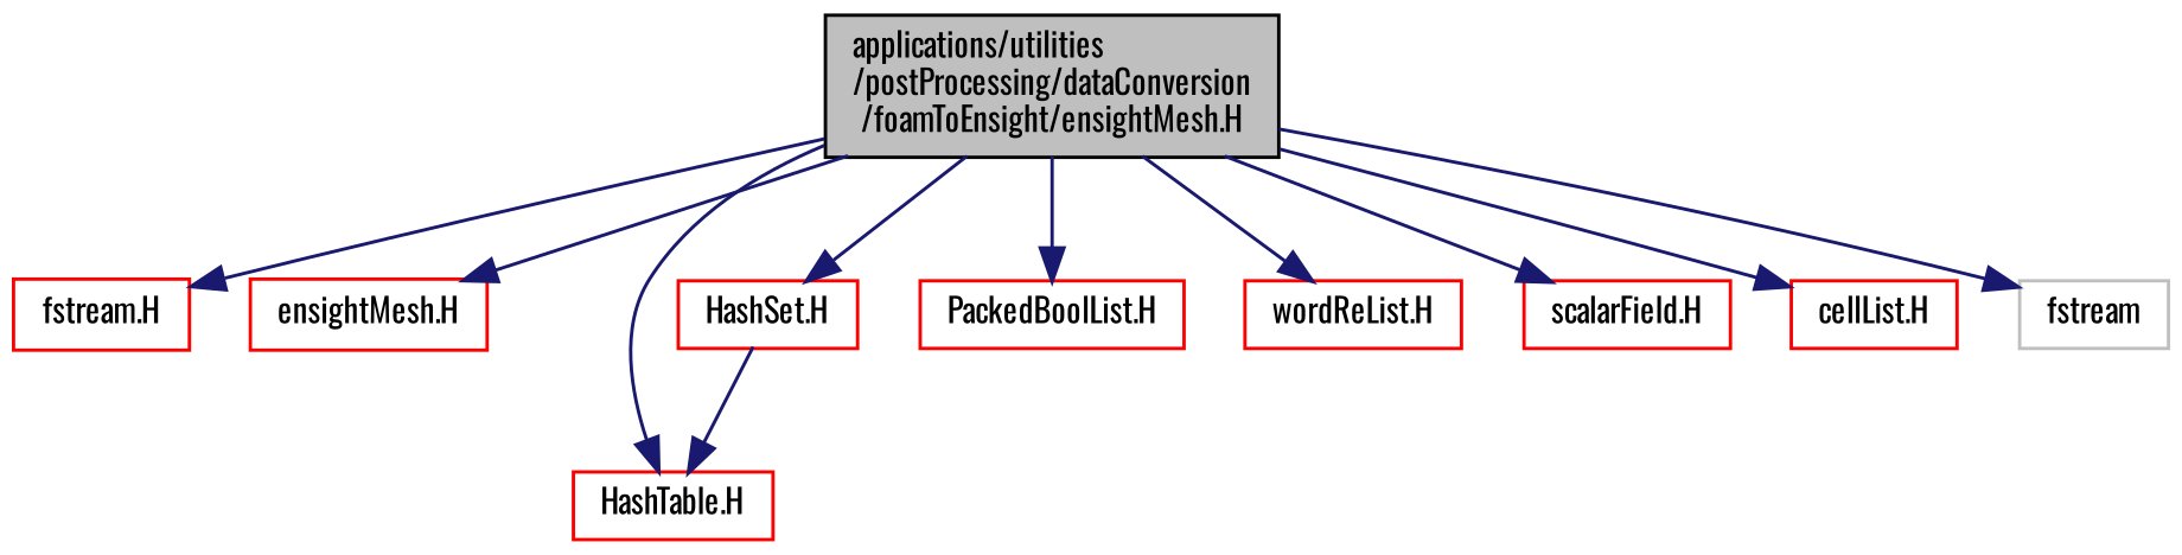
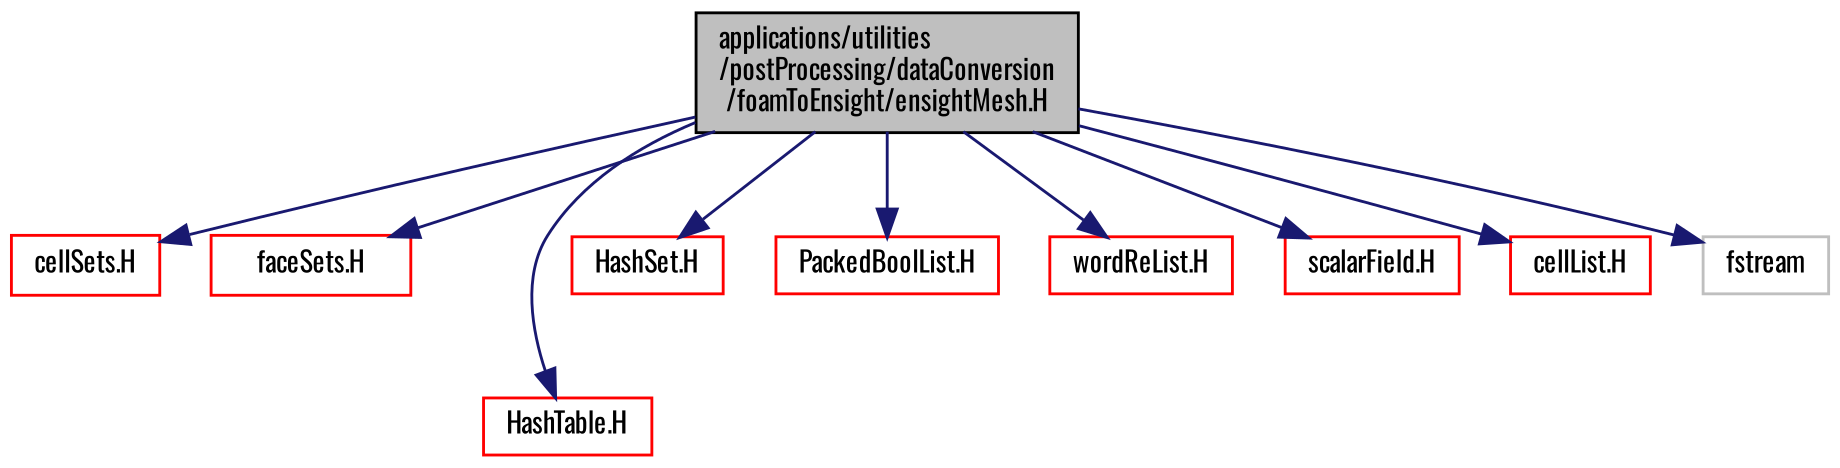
  digraph {
    fontname=Oswald
    node [color=red fontname=Oswald fontsize=10 shape=record]
    edge [color=midnightblue fontname=Oswald fontsize=10 labelfontname=FreeSans labelfontsize=10 style=solid]
    n1 [color=black fillcolor=grey75 fontcolor=black height=0.2 label="applications/utilities\l/postProcessing/dataConversion\l/foamToEnsight/ensightMesh.H" style=filled width=0.4]
-   n2 [height=0.2 label="fstream.H" width=0.4]
-   n3 [height=0.2 label="ensightMesh.H" width=0.4]
+   n2 [height=0.2 label="cellSets.H" width=0.4]
+   n3 [height=0.2 label="faceSets.H" width=0.4]
    n4 [height=0.2 label="HashTable.H" width=0.4]
    n5 [height=0.2 label="HashSet.H" width=0.4]
    n6 [height=0.2 label="PackedBoolList.H" width=0.4]
    n7 [height=0.2 label="wordReList.H" width=0.4]
    n8 [height=0.2 label="scalarField.H" width=0.4]
    n9 [height=0.2 label="cellList.H" width=0.4]
    n10 [color=grey75 height=0.2 label=fstream width=0.4]
    n1 -> n2
    n1 -> n3
    n1 -> n4
    n1 -> n5
    n1 -> n6
    n1 -> n7
    n1 -> n8
    n1 -> n9
    n1 -> n10
-   n5 -> n4
  }
